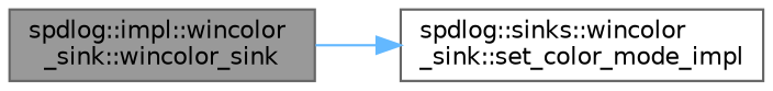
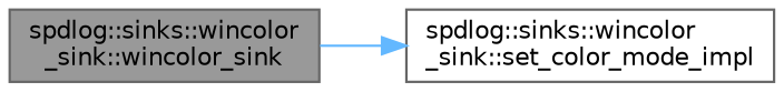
  digraph {
    rankdir=LR
    node [fontname=Helvetica fontsize=10 shape=box style=filled]
-   n1 [color=gray40 fillcolor=grey60 fontcolor=black height=0.2 label="spdlog::impl::wincolor\l_sink::wincolor_sink" width=0.4]
+   n1 [color=gray40 fillcolor=grey60 fontcolor=black height=0.2 label="spdlog::sinks::wincolor\l_sink::wincolor_sink" width=0.4]
    n2 [color=grey40 fillcolor=white height=0.2 label="spdlog::sinks::wincolor\l_sink::set_color_mode_impl" width=0.4]
    n1 -> n2 [color=steelblue1 fontname=Helvetica fontsize=10 labelfontname=Helvetica labelfontsize=10 style=solid]
  }
